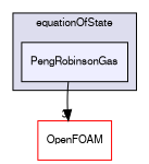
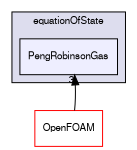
  digraph {
    compound=true
    node [fontname=FreeSans fontsize=10 shape=box]
    n1 [fillcolor="#eeeeff" label=PengRobinsonGas pencolor=black style=filled]
    n2 [color=red label=OpenFOAM]
    subgraph cluster_1 {
      bgcolor="#ddddee"
      fontname=FreeSans
      fontsize=10
      label=equationOfState
      pencolor=black
      n1
    }
-   n1 -> n2 [headlabel=3 labeldistance=1.5 labelfontname=FreeSans labelfontsize=10]
+   n2 -> n1 [headlabel=3 labeldistance=1.5 labelfontname=FreeSans labelfontsize=10]
  }
